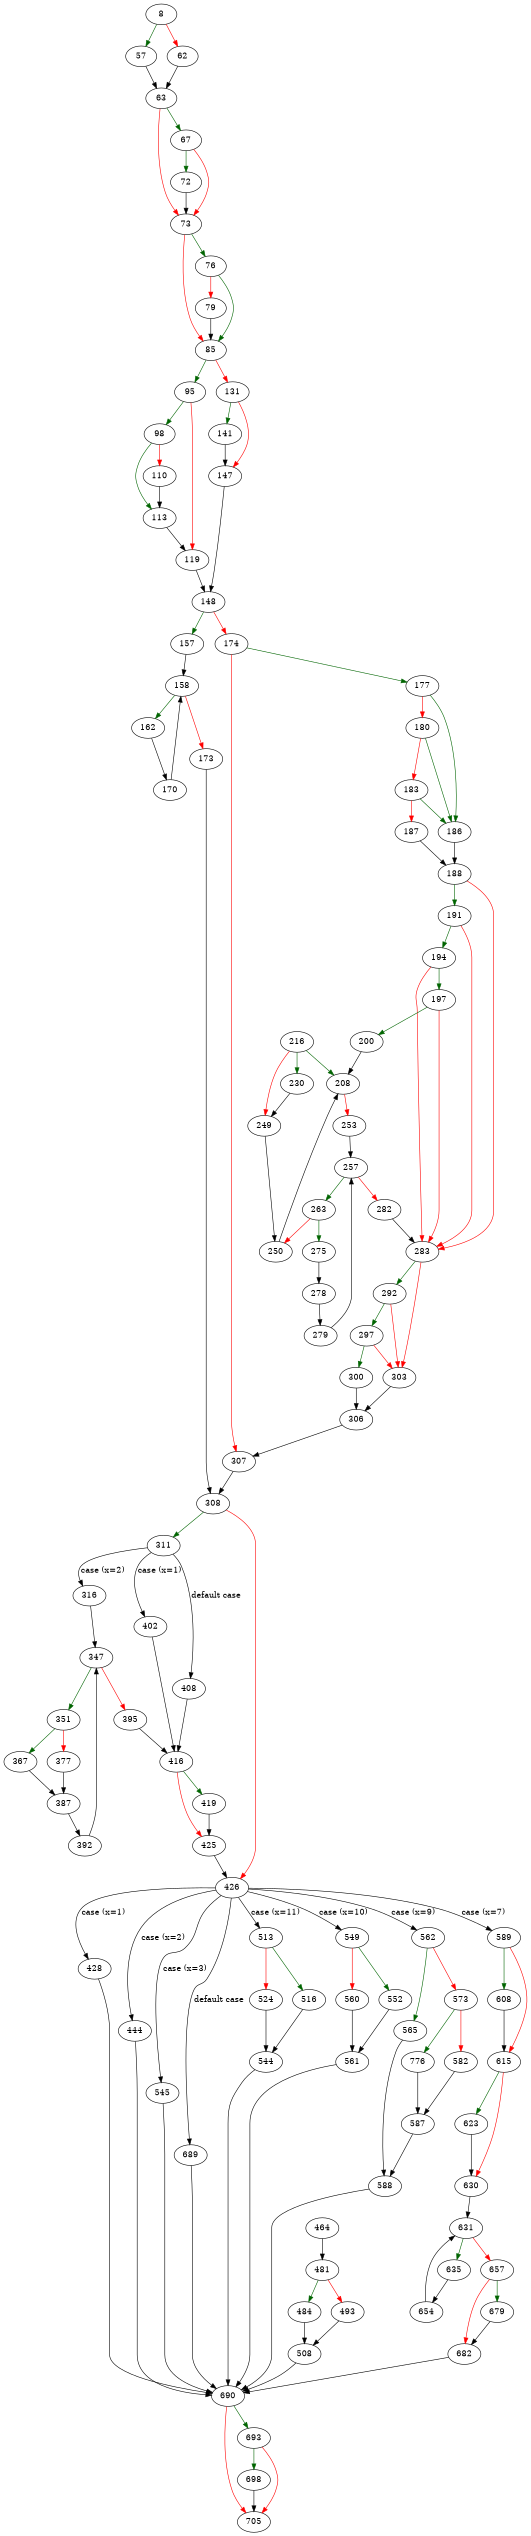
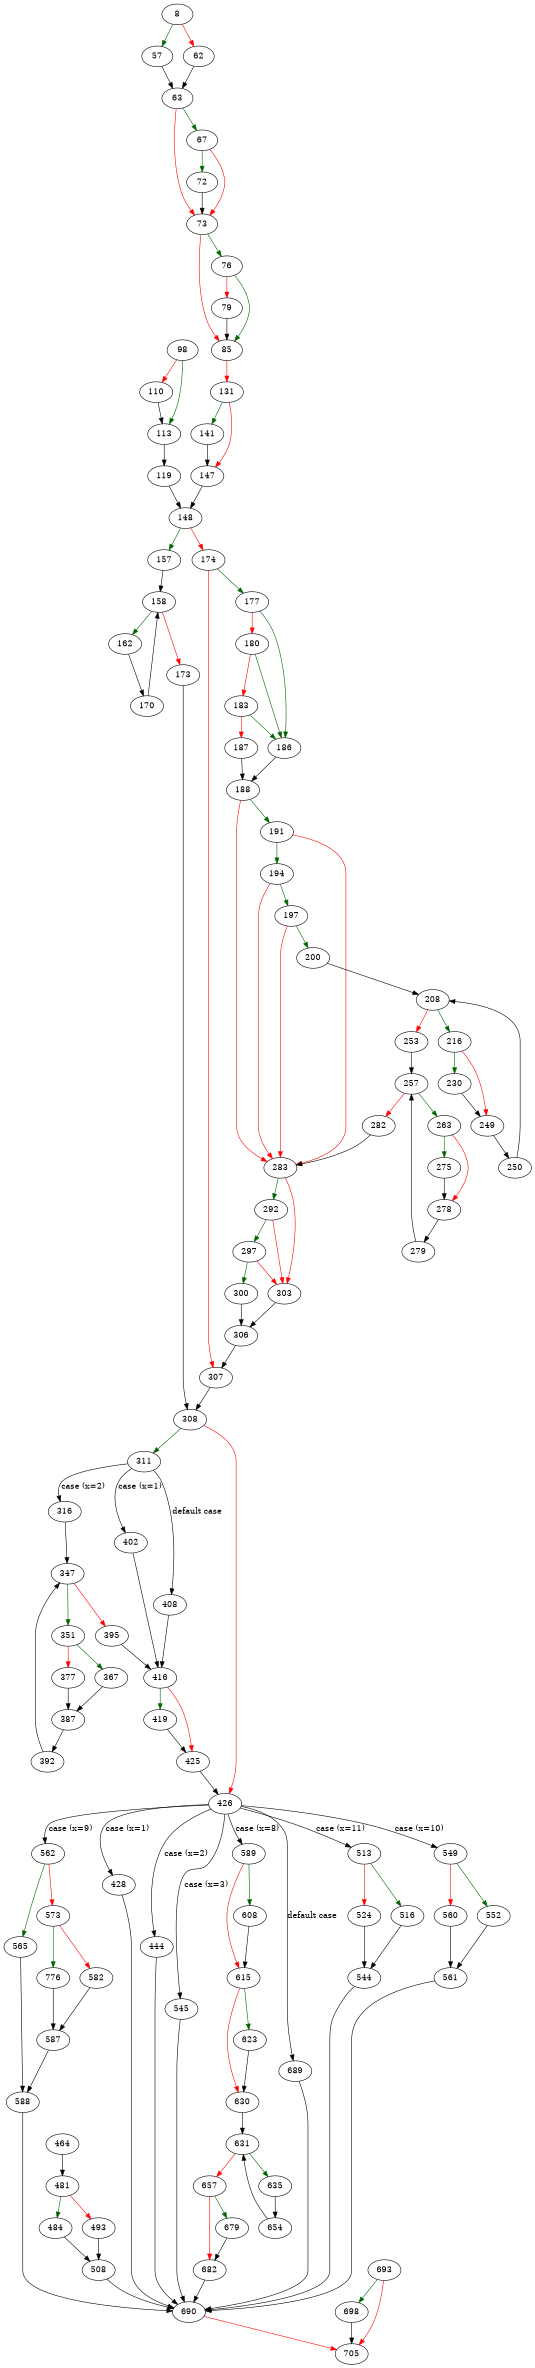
  strict digraph {
    8 [entry=true]
    57
    62
    63
    67
    73
    72
    76
    85
    79
-   95
    131
    98
    119
    141
    147
    113
    110
    148
    157
    174
    158
    177
    307
    162
    173
    186
    180
    308
    170
    311
    426
    316
    402
    408
    428
    444
    513
    545
    549
    562
    589
    689
    188
    183
    191
    283
    187
    194
    292
    303
    197
    297
    306
    200
    208
    216
    253
    230
    249
    257
    250
    263
    282
    275
    278
    279
    300
    347
    416
    690
    516
    524
    552
    560
    565
    573
    608
    615
    351
    395
    419
    425
    367
    377
    387
    392
    693
    705
    464
    481
    484
    493
    544
    561
    588
    n97 [label=776]
    582
    623
    630
    698
    508
    587
    631
    635
    657
    654
    679
    682
    8 -> 57 [color=darkgreen cond=true]
    8 -> 62 [color=red cond=false]
    57 -> 63
    62 -> 63
    63 -> 67 [color=darkgreen cond=true]
    63 -> 73 [color=red cond=false]
    67 -> 73 [color=red cond=false]
    67 -> 72 [color=darkgreen cond=true]
    73 -> 76 [color=darkgreen cond=true]
    73 -> 85 [color=red cond=false]
    72 -> 73
    76 -> 85 [color=darkgreen cond=true]
    76 -> 79 [color=red cond=false]
-   85 -> 95 [color=darkgreen cond=true]
    85 -> 131 [color=red cond=false]
    79 -> 85
-   95 -> 98 [color=darkgreen cond=true]
-   95 -> 119 [color=red cond=false]
    131 -> 141 [color=darkgreen cond=true]
    131 -> 147 [color=red cond=false]
    98 -> 113 [color=darkgreen cond=true]
    98 -> 110 [color=red cond=false]
    119 -> 148
    141 -> 147
    147 -> 148
    113 -> 119
    110 -> 113
    148 -> 157 [color=darkgreen cond=true]
    148 -> 174 [color=red cond=false]
    157 -> 158
    174 -> 177 [color=darkgreen cond=true]
    174 -> 307 [color=red cond=false]
    158 -> 162 [color=darkgreen cond=true]
    158 -> 173 [color=red cond=false]
    177 -> 186 [color=darkgreen cond=true]
    177 -> 180 [color=red cond=false]
    307 -> 308
    162 -> 170
    173 -> 308
    186 -> 188
    180 -> 186 [color=darkgreen cond=true]
    180 -> 183 [color=red cond=false]
    308 -> 311 [color=darkgreen cond=true]
    308 -> 426 [color=red cond=false]
    170 -> 158
    311 -> 316 [cond="case (x=2)" label="case (x=2)"]
    311 -> 402 [cond="case (x=1)" label="case (x=1)"]
    311 -> 408 [cond="default case" label="default case"]
    426 -> 428 [cond="case (x=1)" label="case (x=1)"]
    426 -> 444 [cond="case (x=2)" label="case (x=2)"]
    426 -> 513 [cond="case (x=11)" label="case (x=11)"]
    426 -> 545 [cond="case (x=3)" label="case (x=3)"]
    426 -> 549 [cond="case (x=10)" label="case (x=10)"]
    426 -> 562 [cond="case (x=9)" label="case (x=9)"]
-   426 -> 589 [cond="case (x=7)" label="case (x=7)"]
+   426 -> 589 [cond="case (x=7)" label="case (x=8)"]
    426 -> 689 [cond="default case" label="default case"]
    316 -> 347
    402 -> 416
    408 -> 416
    428 -> 690
    444 -> 690
    513 -> 516 [color=darkgreen cond=true]
    513 -> 524 [color=red cond=false]
    545 -> 690
    549 -> 552 [color=darkgreen cond=true]
    549 -> 560 [color=red cond=false]
    562 -> 565 [color=darkgreen cond=true]
    562 -> 573 [color=red cond=false]
    589 -> 608 [color=darkgreen cond=true]
    589 -> 615 [color=red cond=false]
    689 -> 690
    188 -> 191 [color=darkgreen cond=true]
    188 -> 283 [color=red cond=false]
    183 -> 186 [color=darkgreen cond=true]
    183 -> 187 [color=red cond=false]
    191 -> 283 [color=red cond=false]
    191 -> 194 [color=darkgreen cond=true]
    283 -> 292 [color=darkgreen cond=true]
    283 -> 303 [color=red cond=false]
    187 -> 188
    194 -> 283 [color=red cond=false]
    194 -> 197 [color=darkgreen cond=true]
    292 -> 303 [color=red cond=false]
    292 -> 297 [color=darkgreen cond=true]
    303 -> 306
    197 -> 283 [color=red cond=false]
    197 -> 200 [color=darkgreen cond=true]
    297 -> 303 [color=red cond=false]
    297 -> 300 [color=darkgreen cond=true]
    306 -> 307
    200 -> 208
-   216 -> 208 [color=darkgreen cond=true]
+   208 -> 216 [color=darkgreen cond=true]
    208 -> 253 [color=red cond=false]
    216 -> 230 [color=darkgreen cond=true]
    216 -> 249 [color=red cond=false]
    253 -> 257
    230 -> 249
    249 -> 250
    257 -> 263 [color=darkgreen cond=true]
    257 -> 282 [color=red cond=false]
    250 -> 208
    263 -> 275 [color=darkgreen cond=true]
-   263 -> 250 [color=red cond=false]
+   263 -> 278 [color=red cond=false]
    282 -> 283
    275 -> 278
    278 -> 279
    279 -> 257
    300 -> 306
    347 -> 351 [color=darkgreen cond=true]
    347 -> 395 [color=red cond=false]
    416 -> 419 [color=darkgreen cond=true]
    416 -> 425 [color=red cond=false]
-   690 -> 693 [color=darkgreen cond=true]
    690 -> 705 [color=red cond=false]
    516 -> 544
    524 -> 544
    552 -> 561
    560 -> 561
    565 -> 588
    573 -> n97 [color=darkgreen cond=true]
    573 -> 582 [color=red cond=false]
    608 -> 615
    615 -> 623 [color=darkgreen cond=true]
    615 -> 630 [color=red cond=false]
    351 -> 367 [color=darkgreen cond=true]
    351 -> 377 [color=red cond=false]
    395 -> 416
    419 -> 425
    425 -> 426
    367 -> 387
    377 -> 387
    387 -> 392
    392 -> 347
    693 -> 705 [color=red cond=false]
    693 -> 698 [color=darkgreen cond=true]
    464 -> 481
    481 -> 484 [color=darkgreen cond=true]
    481 -> 493 [color=red cond=false]
    484 -> 508
    493 -> 508
    544 -> 690
    561 -> 690
    588 -> 690
    n97 -> 587
    582 -> 587
    623 -> 630
    630 -> 631
    698 -> 705
    508 -> 690
    587 -> 588
    631 -> 635 [color=darkgreen cond=true]
    631 -> 657 [color=red cond=false]
    635 -> 654
    657 -> 679 [color=darkgreen cond=true]
    657 -> 682 [color=red cond=false]
    654 -> 631
    679 -> 682
    682 -> 690
  }
